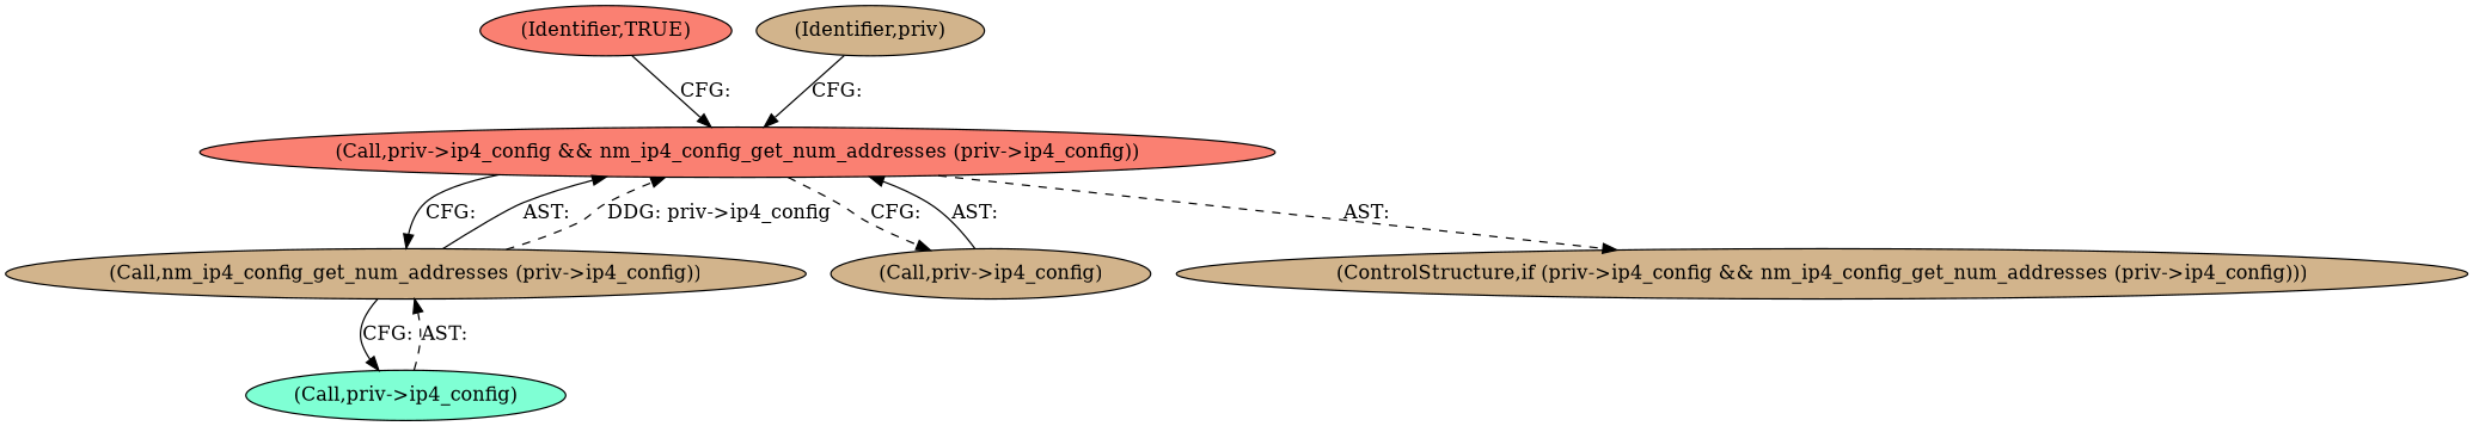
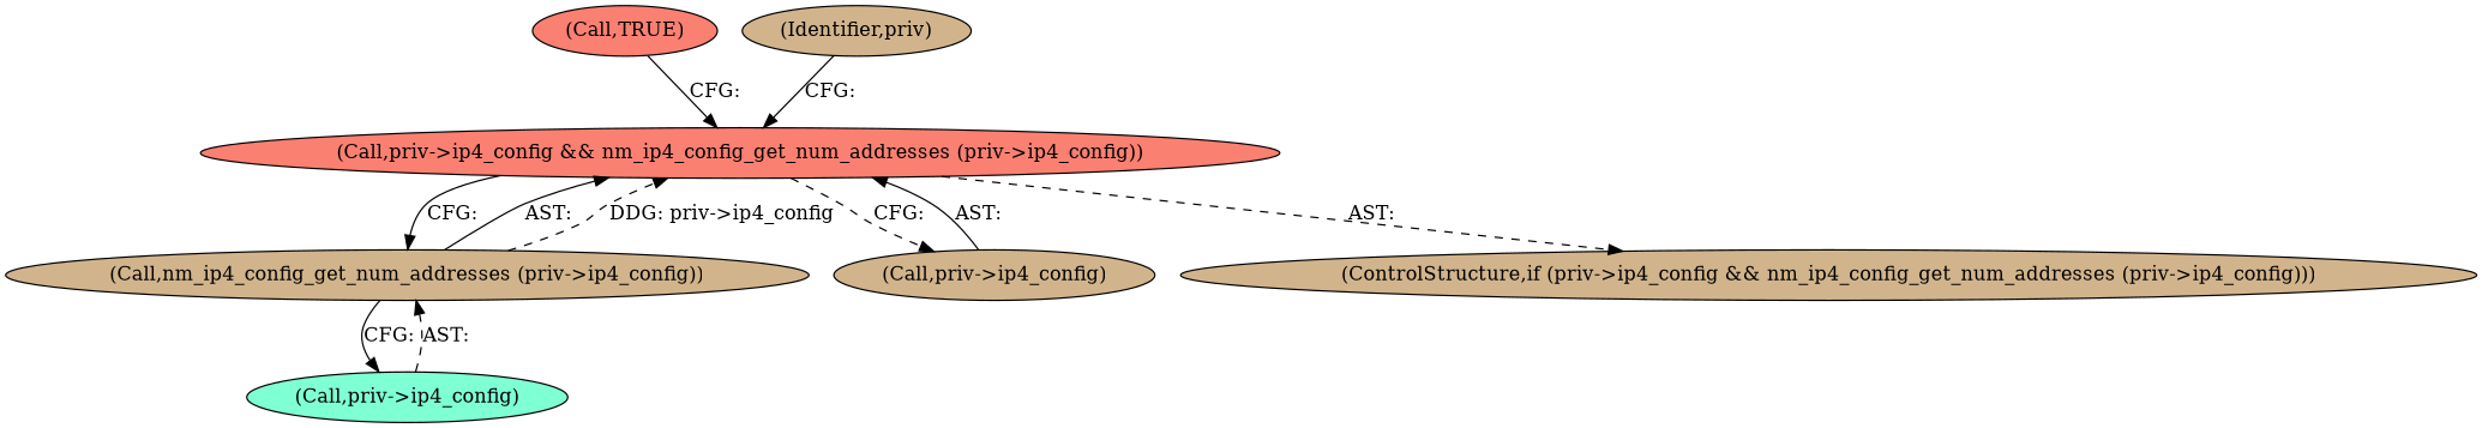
  digraph {
    node [fillcolor=tan style=filled]
    edge [style=solid]
    n1 [fillcolor=salmon label="(Call,priv->ip4_config && nm_ip4_config_get_num_addresses (priv->ip4_config))"]
    n2 [label="(Call,nm_ip4_config_get_num_addresses (priv->ip4_config))"]
    n3 [label="(Call,priv->ip4_config)"]
    n4 [label="(ControlStructure,if (priv->ip4_config && nm_ip4_config_get_num_addresses (priv->ip4_config)))"]
    n5 [fillcolor=aquamarine label="(Call,priv->ip4_config)"]
-   n6 [fillcolor=salmon label="(Identifier,TRUE)"]
+   n6 [fillcolor=salmon label="(Call,TRUE)"]
    n7 [label="(Identifier,priv)"]
    n1 -> n2 [label="CFG: "]
    n1 -> n3 [label="CFG: " style=dashed]
    n1 -> n4 [label="AST: " style=dashed]
    n2 -> n1 [label="AST: "]
    n2 -> n1 [label="DDG: priv->ip4_config" style=dashed]
    n2 -> n5 [label="CFG: "]
    n3 -> n1 [label="AST: "]
    n5 -> n2 [label="AST: " style=dashed]
    n6 -> n1 [label="CFG: "]
    n7 -> n1 [label="CFG: "]
  }
